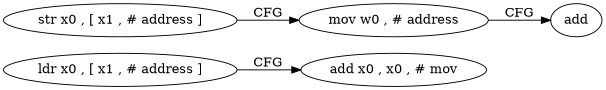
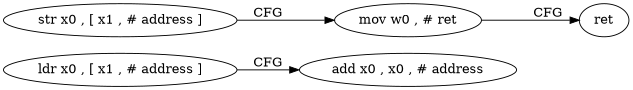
  digraph {
    rankdir=LR
    n1 [label="ldr x0 , [ x1 , # address ]"]
-   n2 [label="add x0 , x0 , # mov"]
+   n2 [label="add x0 , x0 , # address"]
    n3 [label="str x0 , [ x1 , # address ]"]
-   n4 [label="mov w0 , # address"]
-   n5 [label=add]
+   n4 [label="mov w0 , # ret"]
+   n5 [label=ret]
    n1 -> n2 [label=CFG]
    n3 -> n4 [label=CFG]
    n4 -> n5 [label=CFG]
  }
